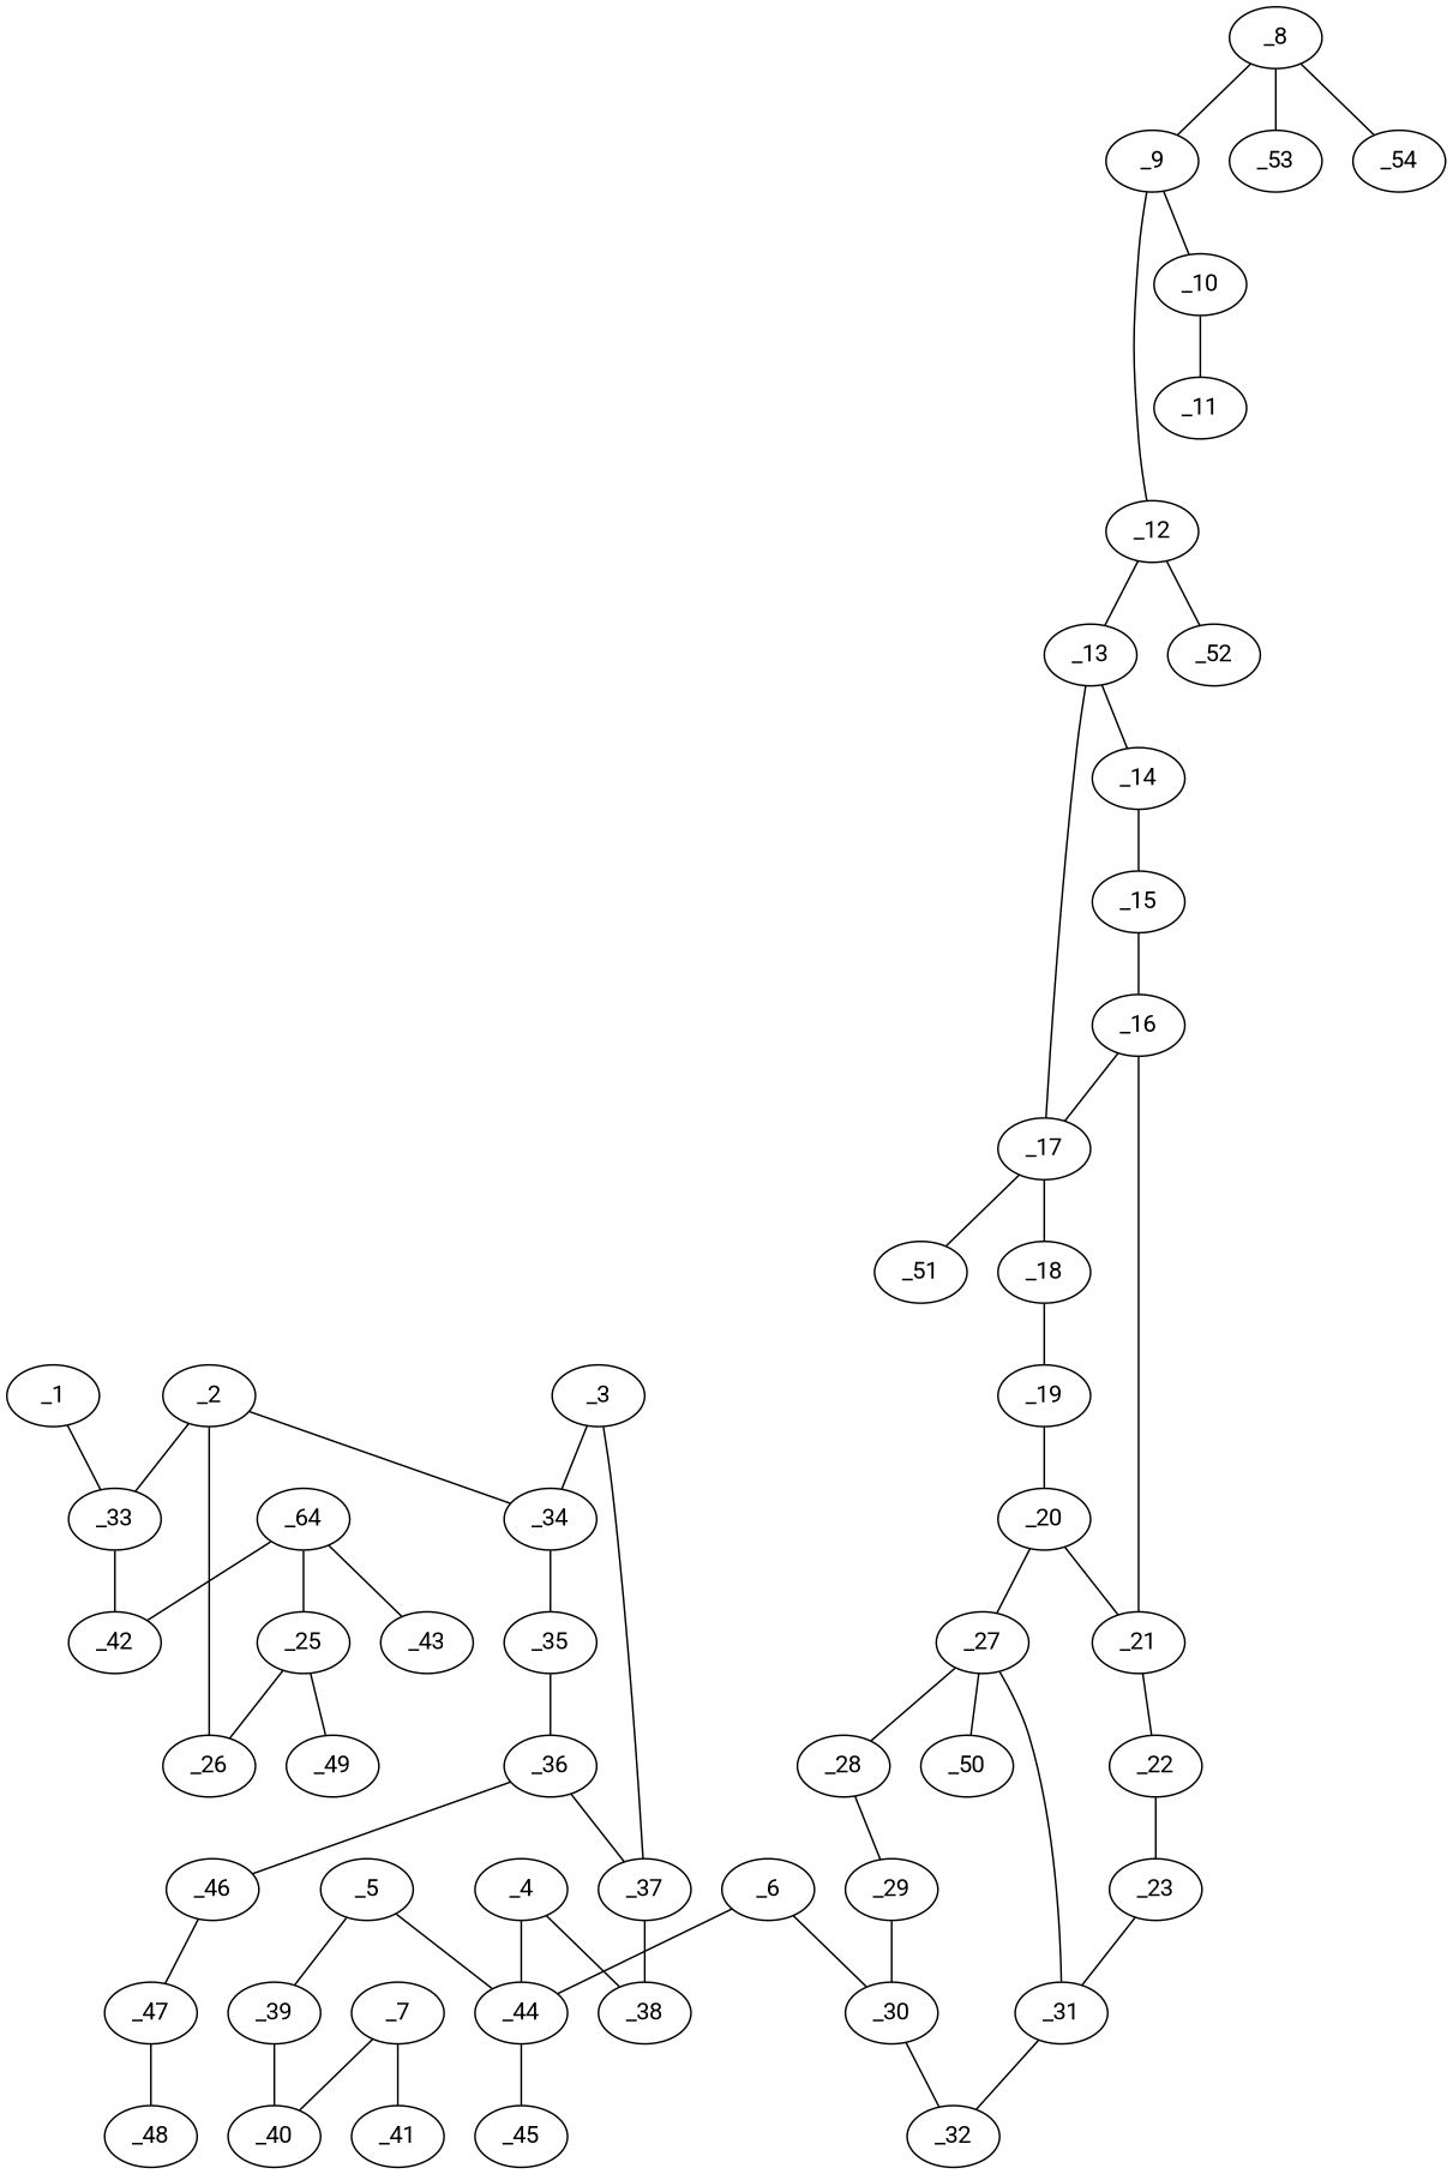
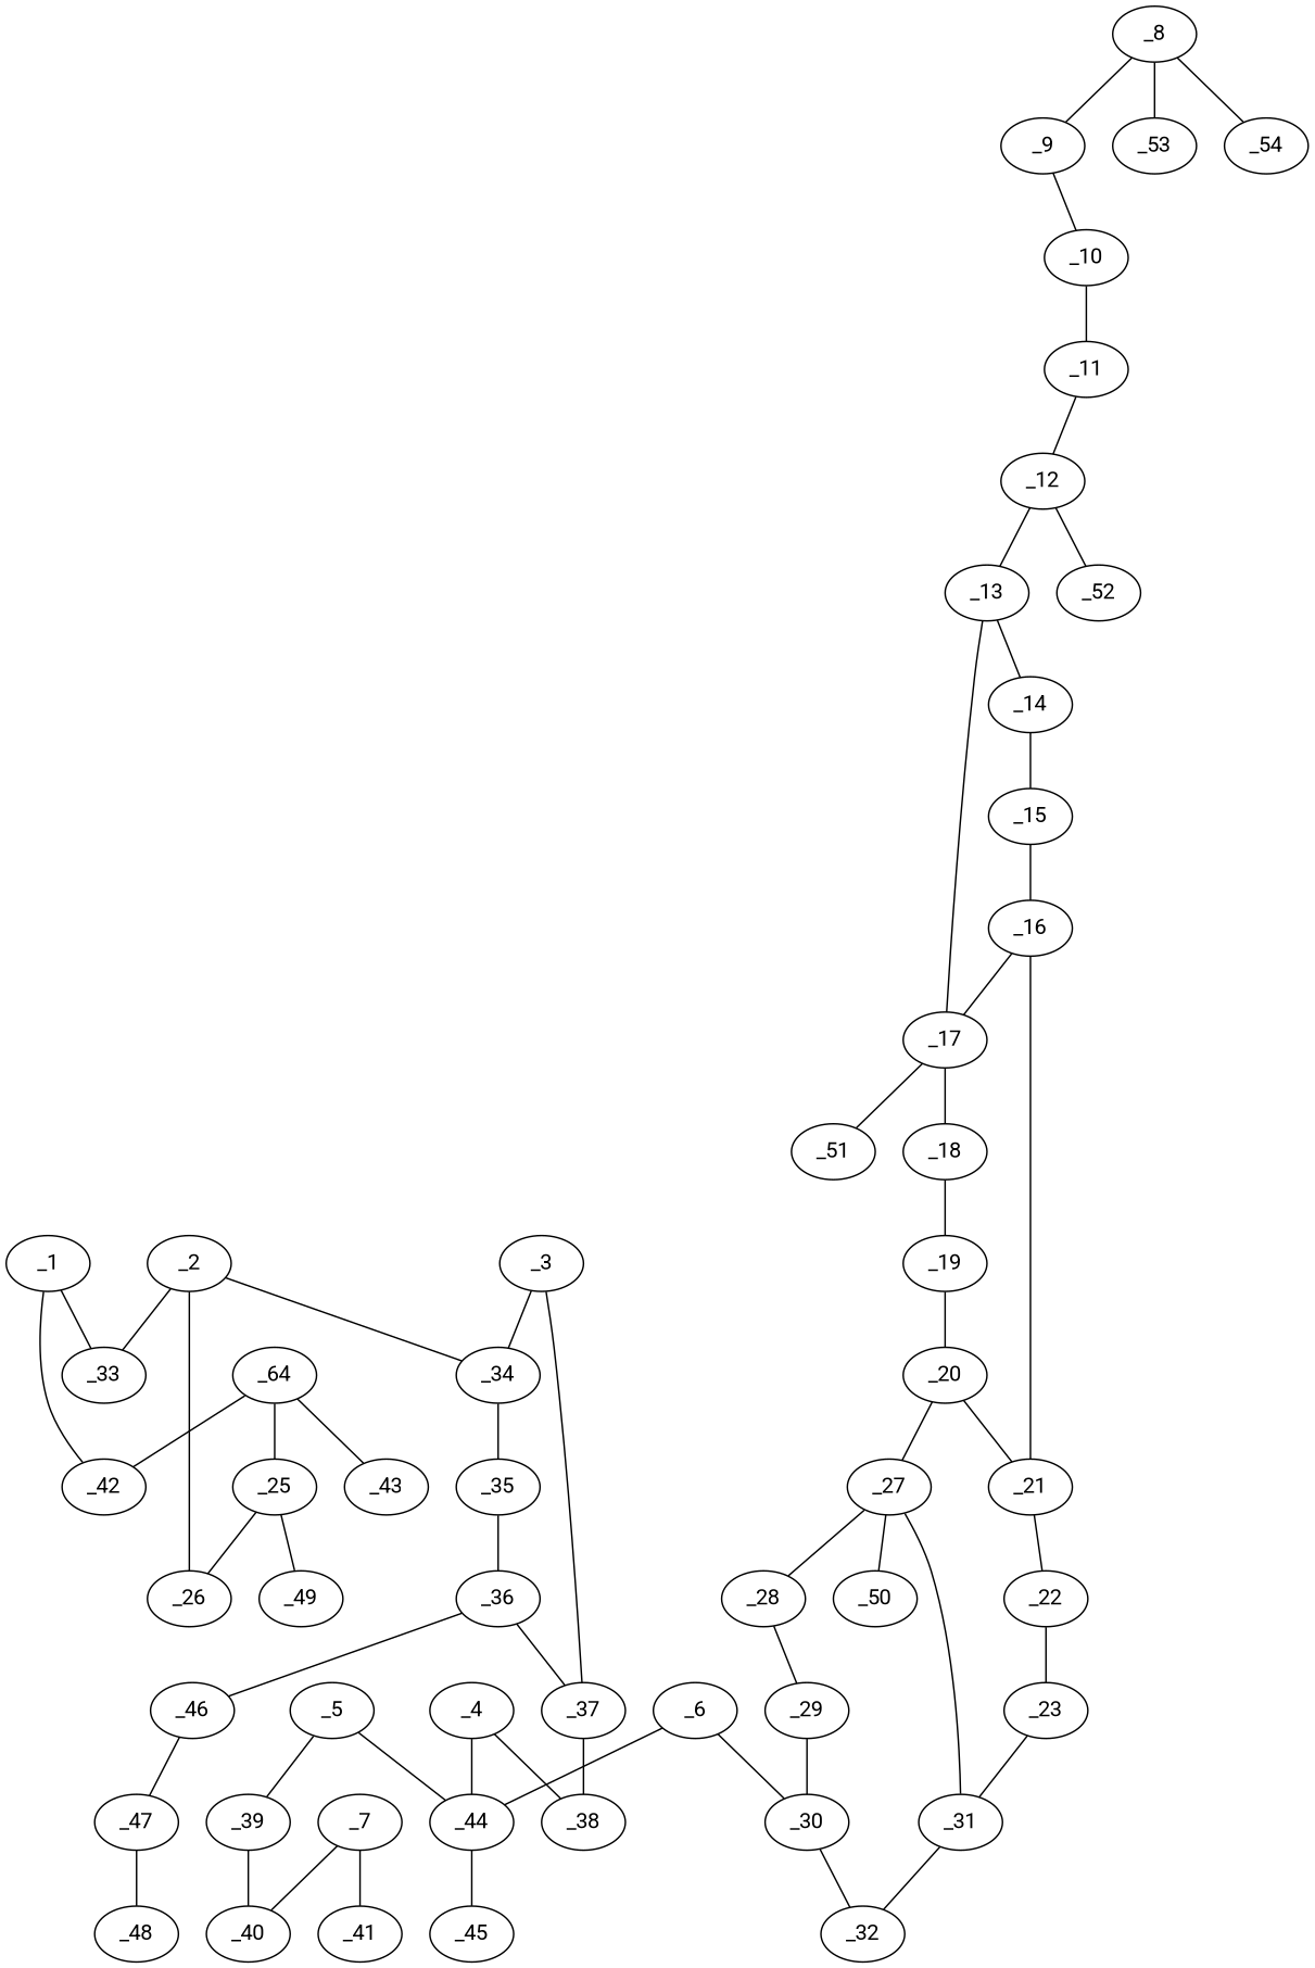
  graph {
    fontname=Roboto
    node [charge=0 chem=1 fontname=Roboto symbol="C  " x=8.4833 y=-1.2455]
    edge [fontname=Roboto valence=1]
    _1 [chem=2 symbol="O  " x=5.9781 y=2.0749]
    _33 [x=4.9836 y=2.1795]
    _42 [chem=4 symbol="N  " x=4.5768 y=3.093]
    _2 [chem=4 symbol="N  " x=4.3958 y=1.3704]
    _26 [x=3.4013 y=1.475]
    _34 [x=4.8025 y=0.4569]
    _35 [x=4.3025 y=-0.4091]
    _36 [x=4.9717 y=-1.1523]
    _3 [chem=2 symbol="O  " x=5.7807 y=0.249]
    _37 [x=5.8852 y=-0.7455]
    _38 [x=6.7512]
    _4 [chem=2 symbol="O  " x=7.6173 y=-0.7455]
    _44 [chem=6 symbol="P  "]
    _45 [chem=2 symbol="O  " x=8.9833 y=-0.3795]
    _5 [chem=2 symbol="O  " x=7.9833 y=-2.1116]
    _39 [y=-2.9776]
    _40 [x=7.9833 y=-3.8436]
    _6 [chem=2 symbol="O  " x=9.3493 y=-1.7455]
    _30 [x=10.2153]
    _32 [x=11.0814 y=-1.7455]
    _7 [charge=1 chem=4 symbol="N  " y=-4.7096]
    _41 [x=8.9833 y=-5.5757]
    _8 [x=18.3798 y=4.8325]
    _9 [x=18.0708 y=3.8815]
    _53 [x=19.358 y=5.0404]
    _54 [x=17.7107 y=5.5757]
    _10 [x=17.0927 y=3.6735]
    _11 [x=16.7837 y=2.7225]
    _12 [x=15.8055 y=2.5146]
    _13 [x=15.4965 y=1.5635]
    _52 [x=15.1364 y=3.2577]
    _14 [x=16.0843 y=0.7545]
    _17 [x=14.5455 y=1.2545]
    _15 [x=15.4965 y=-0.0545]
    _18 [x=13.6794 y=1.7545]
    _51 [x=14.5454 y=2.2545]
    _16 [x=14.5455 y=0.2545]
    _19 [x=12.8134 y=1.2545]
    _21 [x=13.6794 y=-0.2455]
    _22 [x=13.6794]
    _23 [x=12.8134 y=-1.7455]
    _20 [x=12.8134 y=0.2545]
    _27 [x=11.9474 y=-0.2455]
    _31 [x=11.9474]
    _28 [x=11.0814 y=0.2545]
    _50 [x=11.9474 y=0.7545]
    _29 [x=10.2153 y=-0.2455]
    n48 [label=_64 x=3.5823 y=3.1975]
    _25 [x=2.9945 y=2.3885]
    _43 [chem=2 symbol="O  " x=3.1756 y=4.1111]
    _49 [x=2 y=2.493]
    _46 [chem=4 symbol="N  " x=4.7638 y=-2.1304]
    _47 [charge=1 chem=4 symbol="N  " x=3.8127 y=-2.4395]
    _48 [charge=-1 chem=4 symbol="N  " x=2.8616 y=-2.7485]
    _1 -- _33 [valence=2]
-   _33 -- _42
+   _1 -- _42
    _2 -- _33
    _2 -- _26
    _2 -- _34
    _34 -- _35
    _35 -- _36
    _36 -- _37
    _36 -- _46
    _3 -- _34
    _3 -- _37
    _37 -- _38
    _4 -- _38
    _4 -- _44
    _44 -- _45 [valence=2]
    _5 -- _44
    _5 -- _39
    _39 -- _40
    _6 -- _44
    _6 -- _30
    _30 -- _32
    _7 -- _40
    _7 -- _41 [valence=3]
    _8 -- _9
    _8 -- _53
    _8 -- _54
    _9 -- _10
    _10 -- _11
-   _9 -- _12
+   _11 -- _12
    _12 -- _13
    _12 -- _52
    _13 -- _14
    _13 -- _17
    _14 -- _15
    _17 -- _18
    _17 -- _51
    _15 -- _16
    _18 -- _19
    _16 -- _17
    _16 -- _21
    _19 -- _20
    _21 -- _22
    _22 -- _23
    _23 -- _31 [valence=2]
    _20 -- _21
    _20 -- _27
    _27 -- _31
    _27 -- _28
    _27 -- _50
    _31 -- _32
    _28 -- _29
    _29 -- _30
    n48 -- _42
    n48 -- _25
    n48 -- _43 [valence=2]
    _25 -- _26 [valence=2]
    _25 -- _49
    _46 -- _47 [valence=2]
    _47 -- _48 [valence=2]
  }
